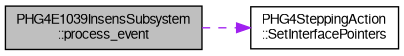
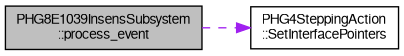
  digraph {
    rankdir=LR
    node [color=black fontname=FreeSans fontsize=10 shape=record]
-   n1 [fillcolor=grey75 fontcolor=black height=0.2 label="PHG4E1039InsensSubsystem\l::process_event" style=filled width=0.4]
+   n1 [fillcolor=grey75 fontcolor=black height=0.2 label="PHG8E1039InsensSubsystem\l::process_event" style=filled width=0.4]
    n2 [height=0.2 label="PHG4SteppingAction\l::SetInterfacePointers" width=0.4]
    n1 -> n2 [color=purple fontname=FreeSans fontsize=10 labelfontname=FreeSans labelfontsize=10 style=dashed]
  }
